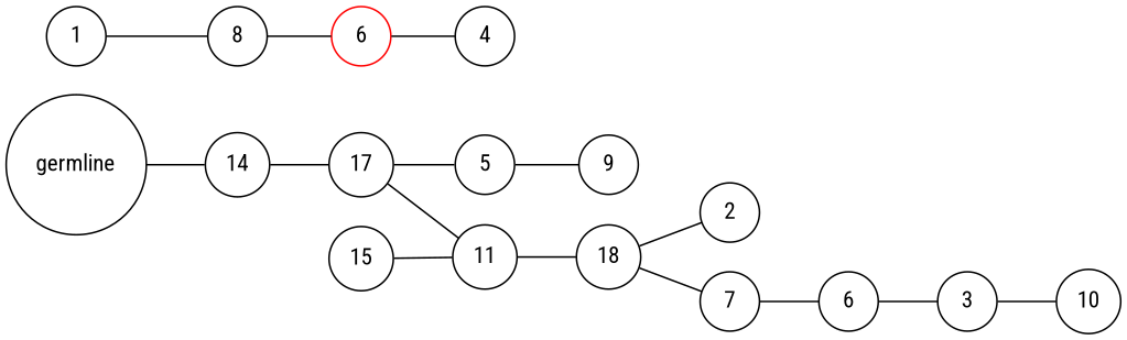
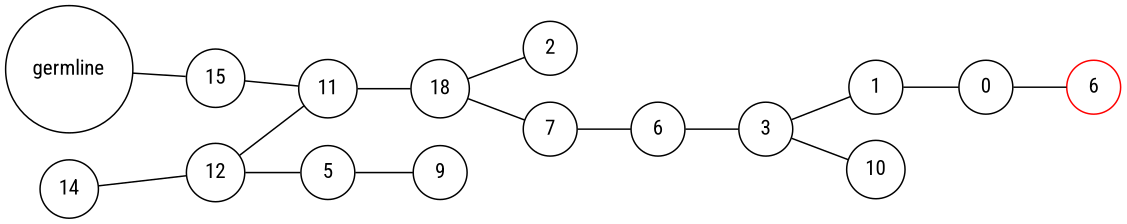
  graph {
    fontname="Roboto Condensed"
    rankdir=LR
    splines=line
    node [fontname="Roboto Condensed" shape=circle]
    edge [fontname="Roboto Condensed"]
    n1 [label=germline]
    n2 [label=14]
-   n3 [label=17]
+   n3 [label=12]
    n4 [label=5]
    n5 [label=11]
    n6 [label=15]
    n7 [label=9]
    n8 [label=18]
    n9 [label=2]
    n10 [label=7]
    n11 [label=6]
    n12 [label=3]
    n13 [label=1]
    n14 [label=10]
-   n15 [label=8]
+   n15 [label=0]
    n16 [color=red label=6]
-   n17 [label=4]
-   n1 -- n2
+   n1 -- n6
    n2 -- n3
    n3 -- n4
    n3 -- n5
    n4 -- n7
    n5 -- n8
    n6 -- n5
    n8 -- n9
    n8 -- n10
    n10 -- n11
    n11 -- n12
+   n12 -- n13
    n12 -- n14
    n13 -- n15
    n15 -- n16
-   n16 -- n17
  }
